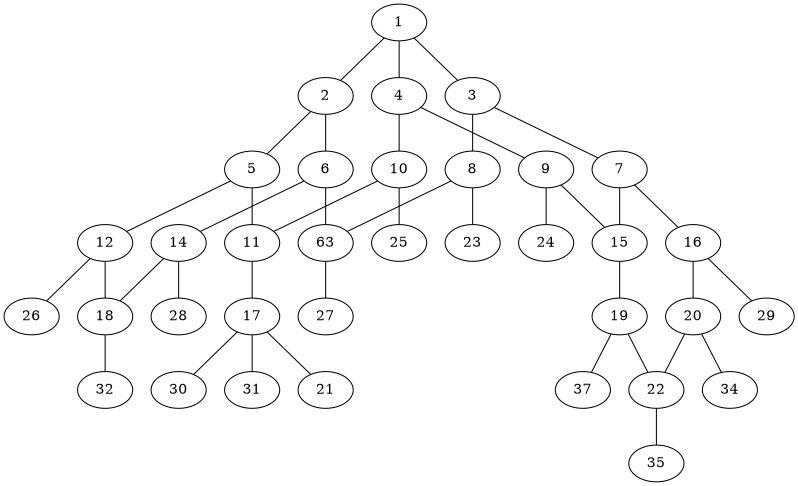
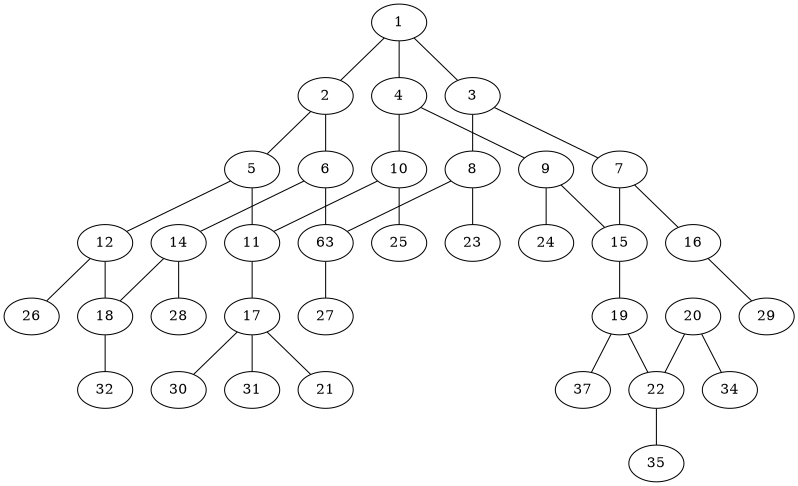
  graph {
    node [chem=C]
    edge [valence=1]
    1
    2
    3
    4
    5
    6
    7
    8
    9
    10
    11
    12
    n13 [label=63]
    14
    15
    16
    23 [chem=H]
    24 [chem=H]
    25 [chem=H]
    17
    18
    26 [chem=H]
    27 [chem=H]
    28 [chem=H]
    19
    20
    29 [chem=H]
    21 [chem=Cl]
    30 [chem=H]
    31 [chem=H]
    32 [chem=H]
    22
    n33 [chem=H label=37]
    34 [chem=H]
    35 [chem=H]
    1 -- 2
    1 -- 3 [valence=2]
    1 -- 4
    2 -- 5
    2 -- 6 [valence=2]
    3 -- 7
    3 -- 8
    4 -- 9 [valence=2]
    4 -- 10
    5 -- 11
    5 -- 12 [valence=2]
    6 -- n13
    6 -- 14
    7 -- 15 [valence=2]
    7 -- 16
    8 -- n13 [valence=2]
    8 -- 23
    9 -- 15
    9 -- 24
    10 -- 11 [valence=2]
    10 -- 25
    11 -- 17
    12 -- 18
    12 -- 26
    n13 -- 27
    14 -- 18 [valence=2]
    14 -- 28
    15 -- 19
-   16 -- 20 [valence=2]
    16 -- 29
    17 -- 21
    17 -- 30
    17 -- 31
    18 -- 32
    19 -- 22 [valence=2]
    19 -- n33
    20 -- 22
    20 -- 34
    22 -- 35
  }
